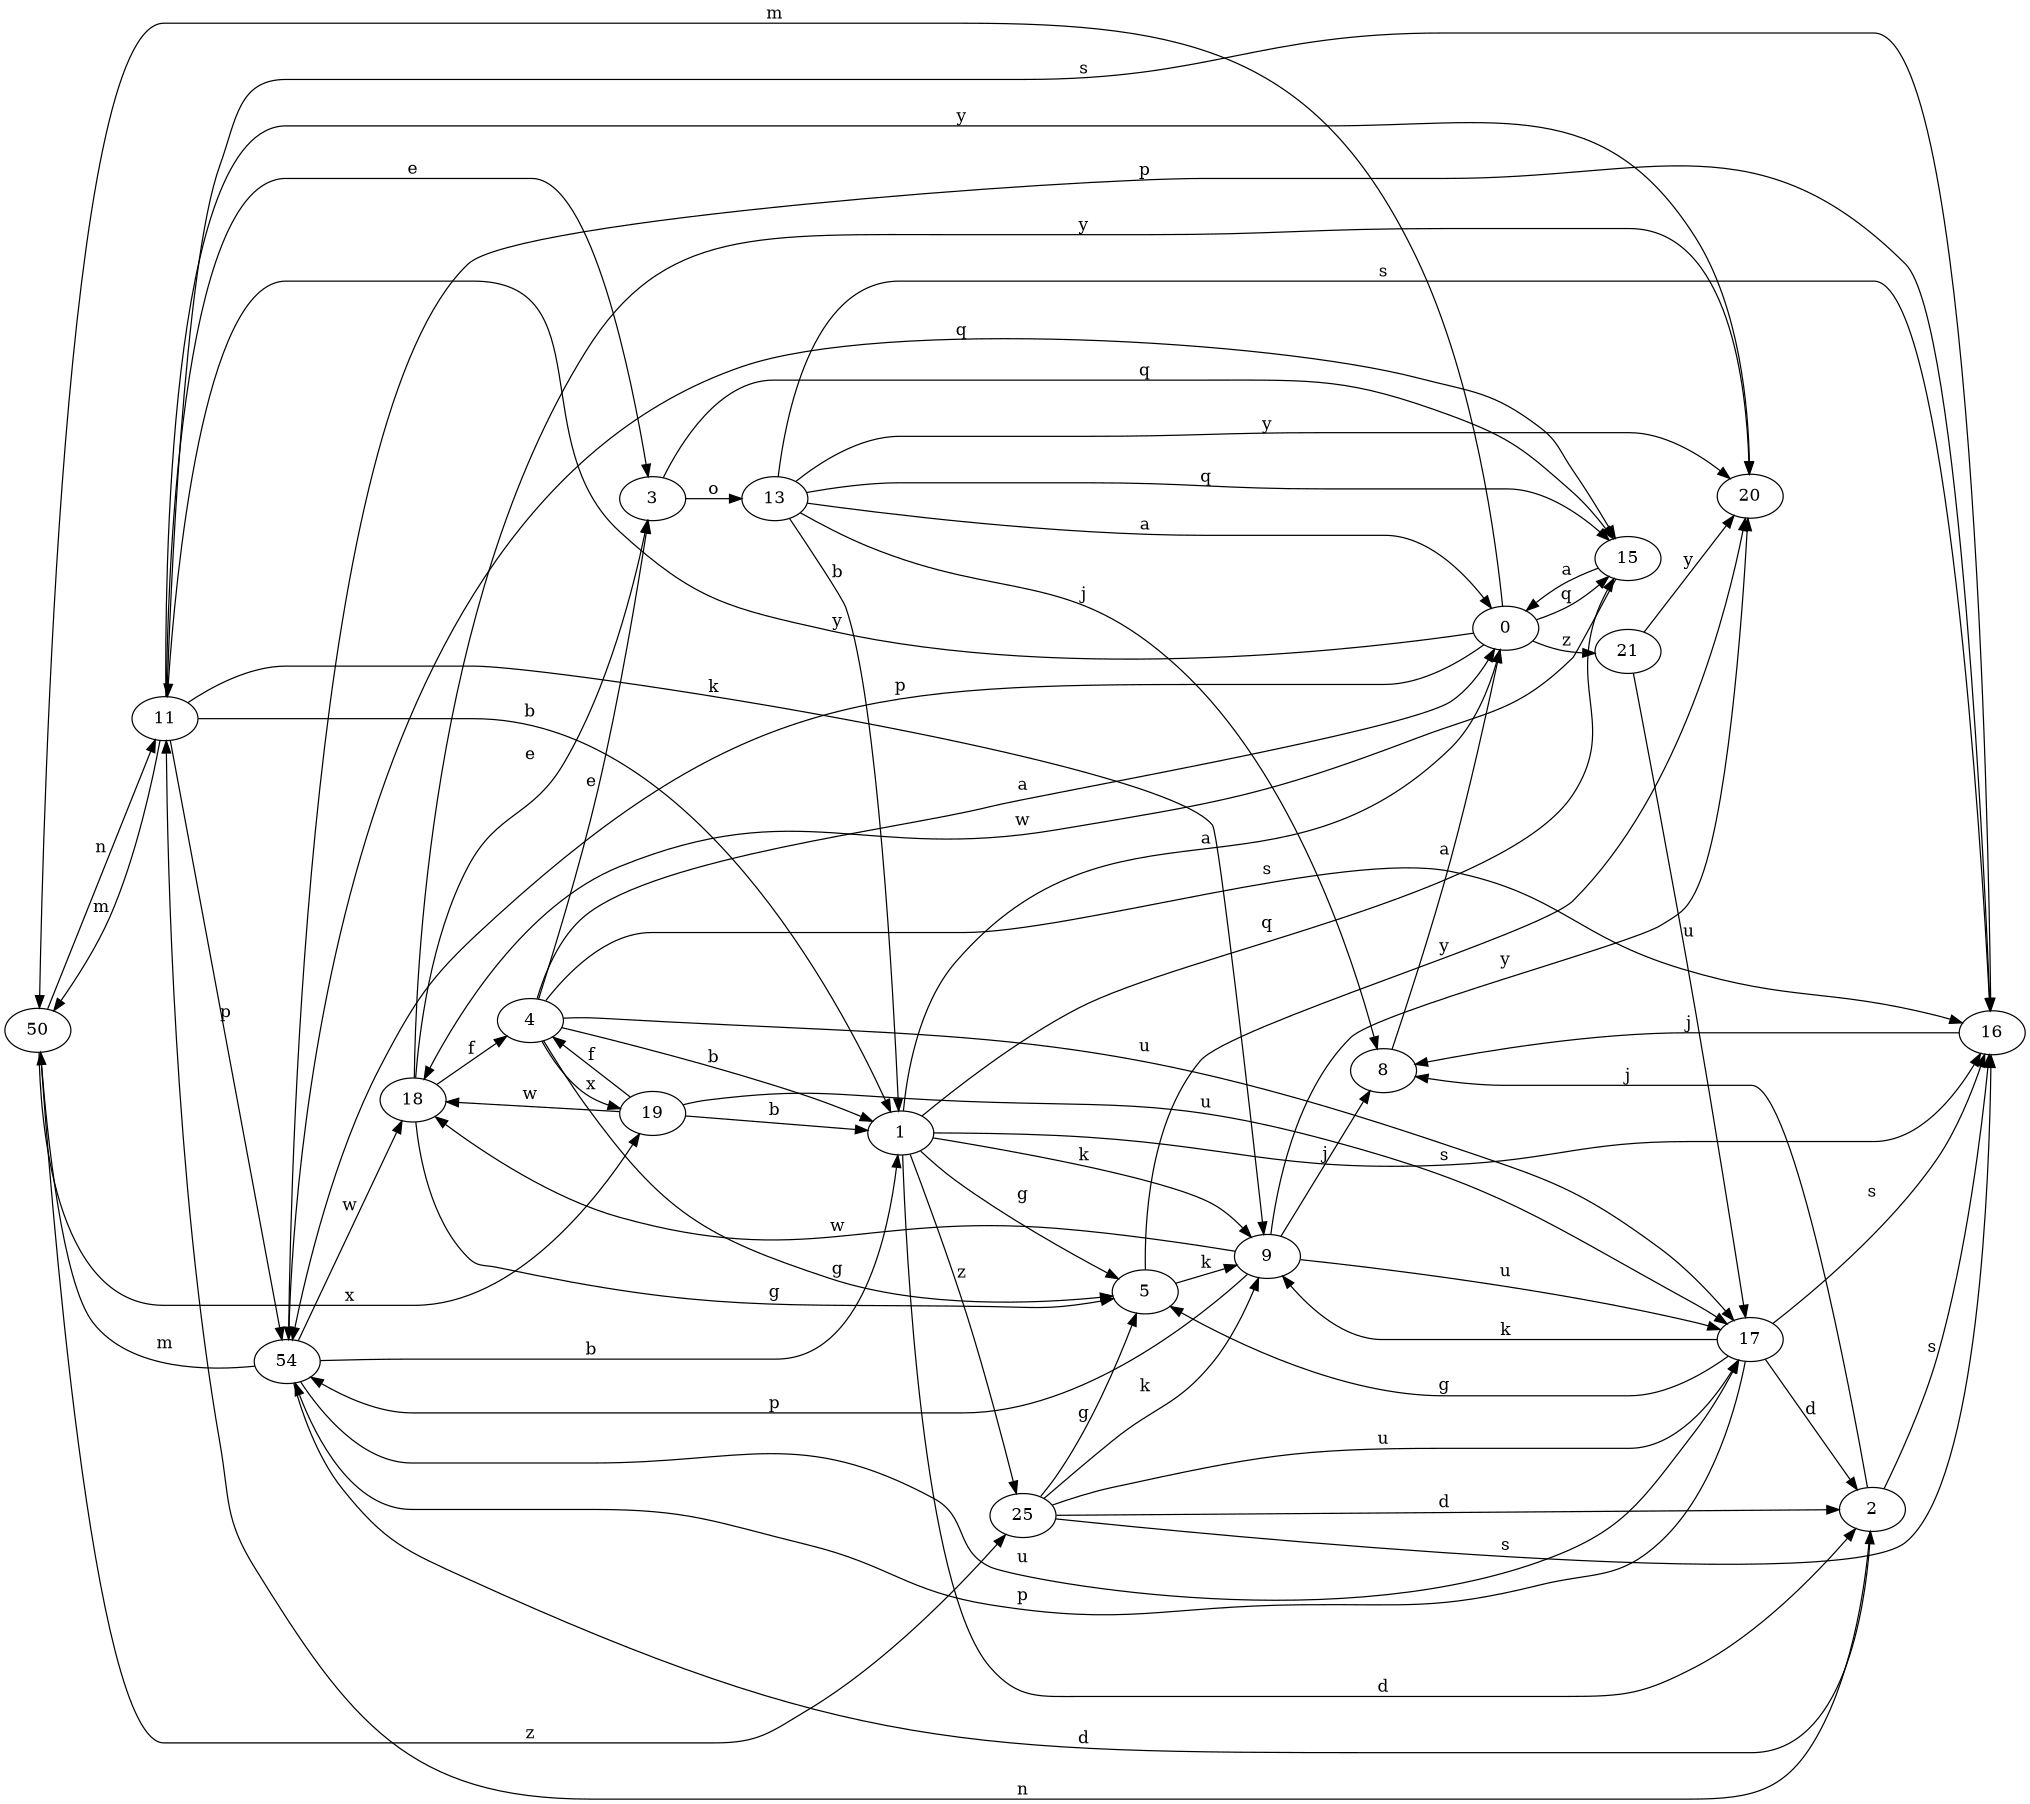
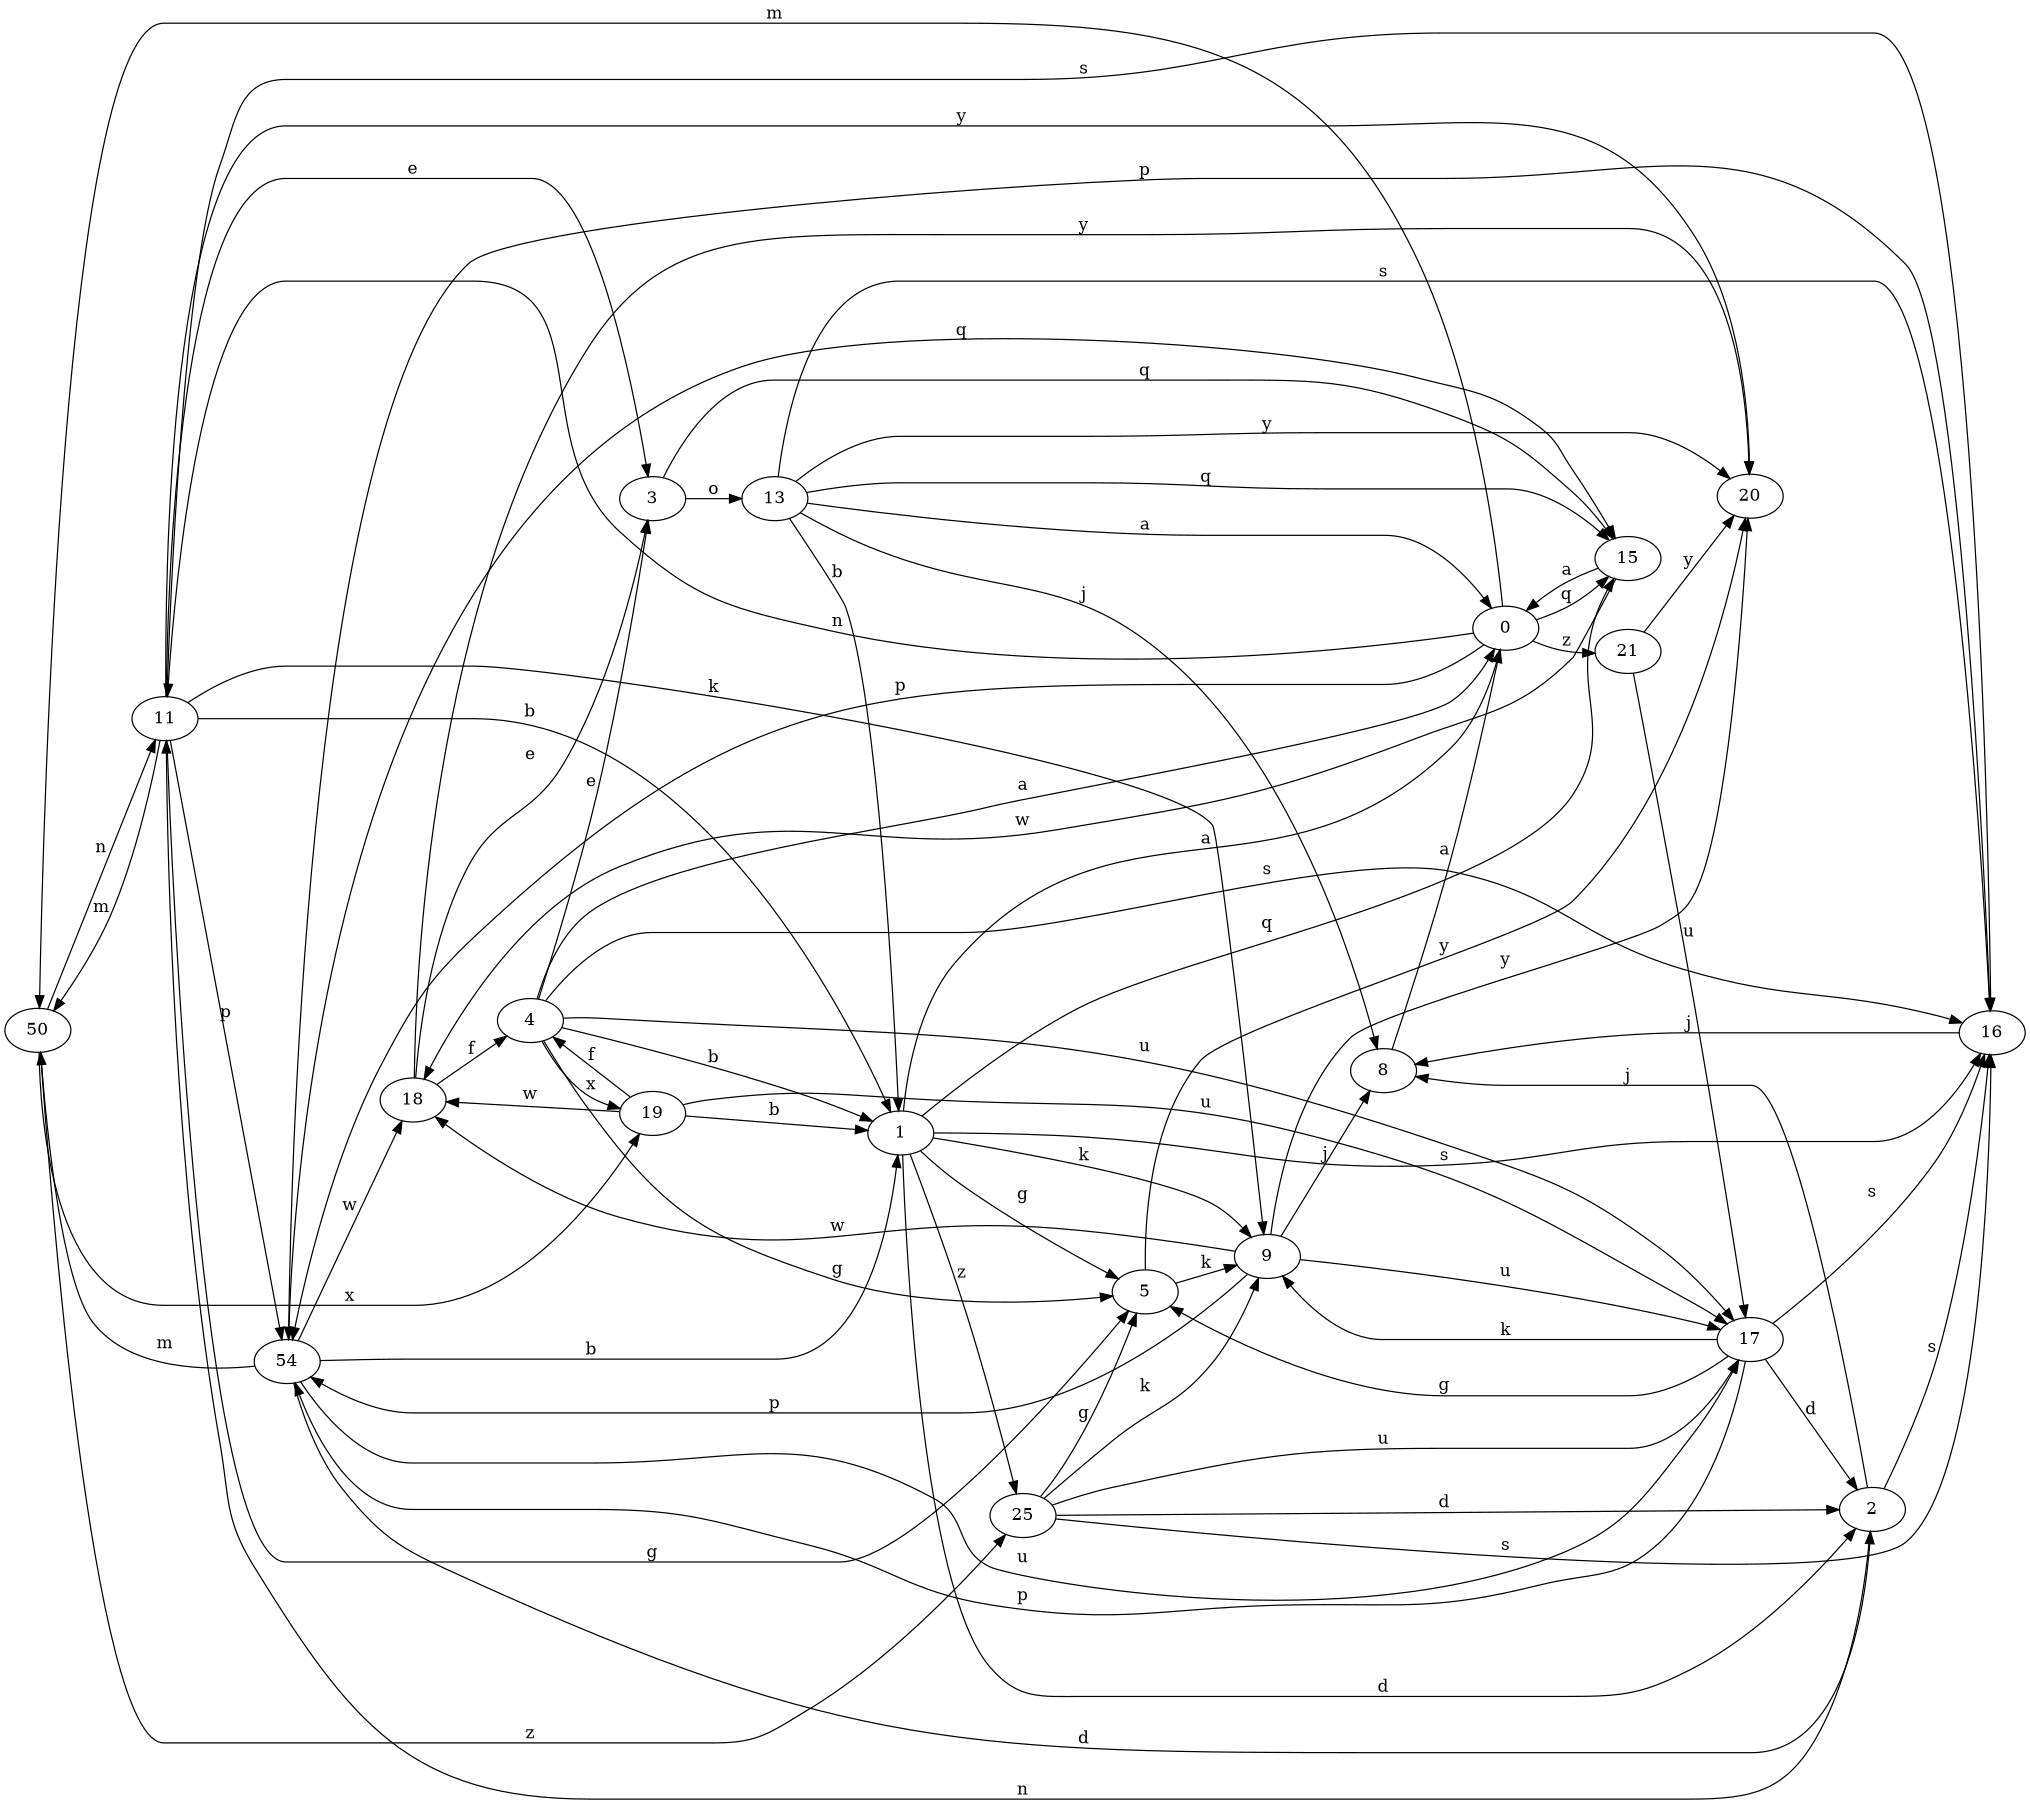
  strict digraph {
    rankdir=LR
    n1 [label=50]
    0
    11
    n4 [label=54]
    15
    21
    25
    19
    1
    5
    9
    16
    3
    20
    2
    17
    18
    8
    13
    4
    n1 -> 11 [label=n]
    n1 -> 25 [label=z]
    n1 -> 19 [label=x]
    0 -> n1 [label=m]
-   0 -> 11 [label=y]
+   0 -> 11 [label=n]
    0 -> n4 [label=p]
    0 -> 15 [label=q]
    0 -> 21 [label=z]
    11 -> n1 [label=m]
    11 -> n4 [label=p]
    11 -> 1 [label=b]
-   18 -> 5 [label=g]
+   11 -> 5 [label=g]
    11 -> 9 [label=k]
    11 -> 16 [label=s]
    11 -> 3 [label=e]
    11 -> 20 [label=y]
    n4 -> n1 [label=m]
    n4 -> 15 [label=q]
    n4 -> 1 [label=b]
    n4 -> 2 [label=d]
    n4 -> 17 [label=u]
    n4 -> 18 [label=w]
    15 -> 0 [label=a]
    15 -> 18 [label=w]
    21 -> 20 [label=y]
    21 -> 17 [label=u]
    25 -> 5 [label=g]
    25 -> 9 [label=k]
    25 -> 16 [label=s]
    25 -> 2 [label=d]
    25 -> 17 [label=u]
    19 -> 1 [label=b]
    19 -> 17 [label=u]
    19 -> 18 [label=w]
    19 -> 4 [label=f]
    1 -> 0 [label=a]
    1 -> 15 [label=q]
    1 -> 25 [label=z]
    1 -> 5 [label=g]
    1 -> 9 [label=k]
    1 -> 16 [label=s]
    1 -> 2 [label=d]
    5 -> 9 [label=k]
    5 -> 20 [label=y]
    9 -> n4 [label=p]
    9 -> 20 [label=y]
    9 -> 17 [label=u]
    9 -> 18 [label=w]
    9 -> 8 [label=j]
    16 -> n4 [label=p]
    16 -> 8 [label=j]
    3 -> 15 [label=q]
    3 -> 13 [label=o]
    2 -> 11 [label=n]
    2 -> 16 [label=s]
    2 -> 8 [label=j]
    17 -> n4 [label=p]
    17 -> 5 [label=g]
    17 -> 9 [label=k]
    17 -> 16 [label=s]
    17 -> 2 [label=d]
    18 -> 3 [label=e]
    18 -> 20 [label=y]
    18 -> 4 [label=f]
    8 -> 0 [label=a]
    13 -> 0 [label=a]
    13 -> 15 [label=q]
    13 -> 1 [label=b]
    13 -> 16 [label=s]
    13 -> 20 [label=y]
    13 -> 8 [label=j]
    4 -> 0 [label=a]
    4 -> 19 [label=x]
    4 -> 1 [label=b]
    4 -> 5 [label=g]
    4 -> 16 [label=s]
    4 -> 3 [label=e]
    4 -> 17 [label=u]
  }
